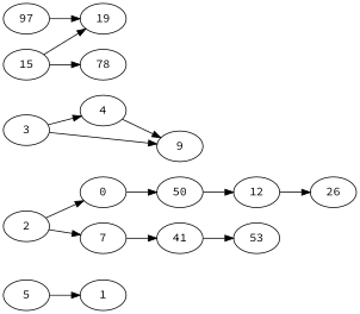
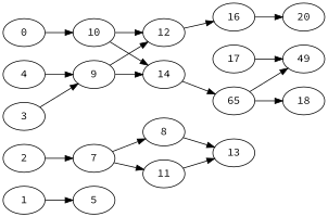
  digraph {
    fontname="Source Code Pro"
    rankdir=LR
    node [alpha=0.15 fontname="Source Code Pro"]
    edge [fontname="Source Code Pro"]
    1 [alpha=0.07 expect_size=30626816]
    5 [alpha=0.04 expect_size=18043904]
    2 [alpha=0.13 expect_size=23005184]
    n4 [alpha=0.09 expect_size=42032128 label=0]
    7 [alpha=0.11 expect_size=36399104]
-   10 [alpha=0.17 expect_size=49487872 label=50]
-   11 [alpha=0.20 expect_size=29473792 label=41]
+   10 [alpha=0.17 expect_size=49487872]
+   8 [alpha=0.00 expect_size=30599168]
+   11 [alpha=0.20 expect_size=29473792]
    12 [alpha=0.16 expect_size=46537728]
-   13 [alpha=0.12 expect_size=30512128 label=53]
+   14 [alpha=0.10 expect_size=16235520]
+   13 [alpha=0.12 expect_size=30512128]
    3 [alpha=0.14 expect_size=27583488]
    4 [alpha=0.17 expect_size=49104896]
    9 [expect_size=21401600]
-   16 [expect_size=20355072 label=26]
-   15 [alpha=0.04 expect_size=10236928]
-   17 [alpha=0.01 expect_size=41462784 label=97]
-   19 [expect_size=19574784]
-   18 [expect_size=19239936 label=78]
-   5 -> 1
-   2 -> n4
+   16 [expect_size=20355072]
+   15 [alpha=0.04 expect_size=10236928 label=65]
+   17 [alpha=0.01 expect_size=41462784]
+   19 [expect_size=19574784 label=49]
+   20 [alpha=0.19 expect_size=8786944]
+   18 [expect_size=19239936]
+   1 -> 5
    2 -> 7
    n4 -> 10
+   7 -> 8
    7 -> 11
    10 -> 12
+   10 -> 14
+   8 -> 13
    11 -> 13
    12 -> 16
-   3 -> 4
+   14 -> 15
    3 -> 9
    4 -> 9
+   9 -> 12
+   9 -> 14
+   16 -> 20
    15 -> 19
    15 -> 18
    17 -> 19
  }
